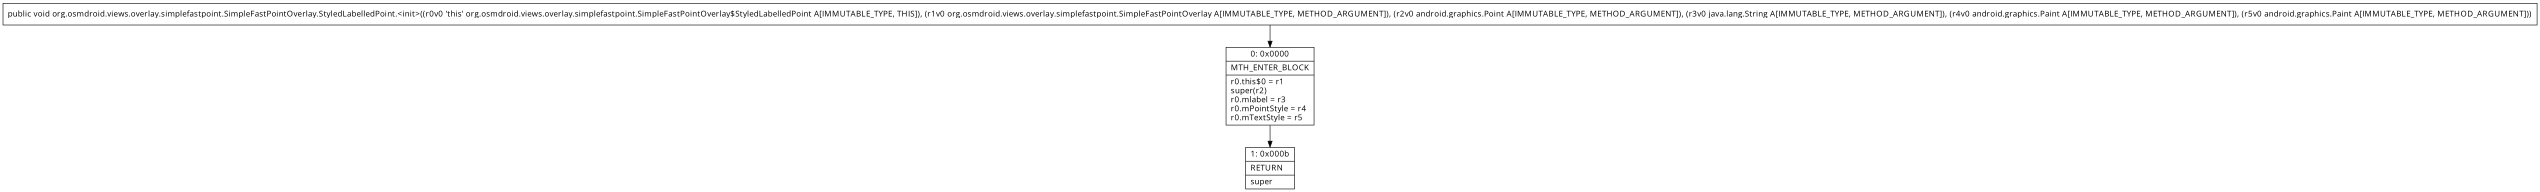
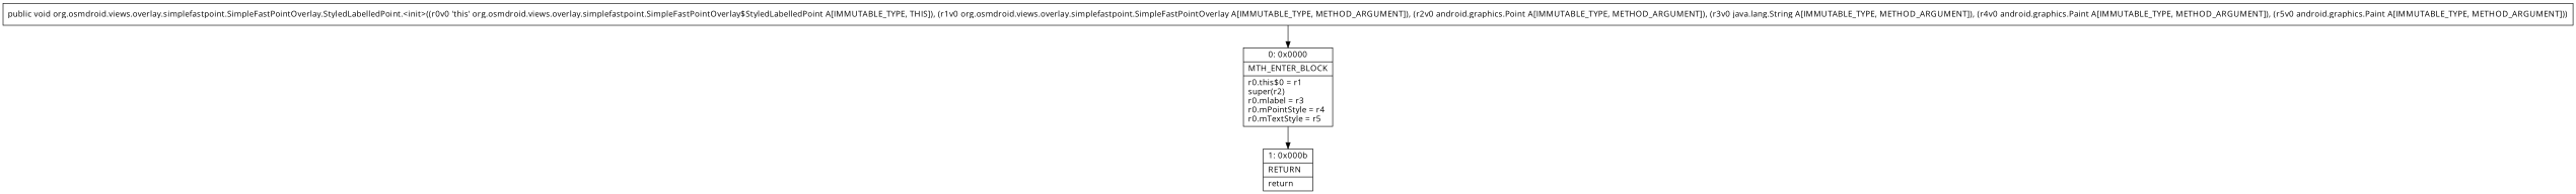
  digraph {
    fontname="Open Sans"
    node [shape=record fontname="Open Sans"]
    edge [fontname="Open Sans"]
    n1 [label="{0\:\ 0x0000|MTH_ENTER_BLOCK\l|r0.this$0 = r1\lsuper(r2)\lr0.mlabel = r3\lr0.mPointStyle = r4\lr0.mTextStyle = r5\l}"]
-   n2 [label="{1\:\ 0x000b|RETURN\l|super\l}"]
+   n2 [label="{1\:\ 0x000b|RETURN\l|return\l}"]
    n3 [label="{public void org.osmdroid.views.overlay.simplefastpoint.SimpleFastPointOverlay.StyledLabelledPoint.\<init\>((r0v0 'this' org.osmdroid.views.overlay.simplefastpoint.SimpleFastPointOverlay$StyledLabelledPoint A[IMMUTABLE_TYPE, THIS]), (r1v0 org.osmdroid.views.overlay.simplefastpoint.SimpleFastPointOverlay A[IMMUTABLE_TYPE, METHOD_ARGUMENT]), (r2v0 android.graphics.Point A[IMMUTABLE_TYPE, METHOD_ARGUMENT]), (r3v0 java.lang.String A[IMMUTABLE_TYPE, METHOD_ARGUMENT]), (r4v0 android.graphics.Paint A[IMMUTABLE_TYPE, METHOD_ARGUMENT]), (r5v0 android.graphics.Paint A[IMMUTABLE_TYPE, METHOD_ARGUMENT])) }"]
    n1 -> n2
    n3 -> n1
  }
